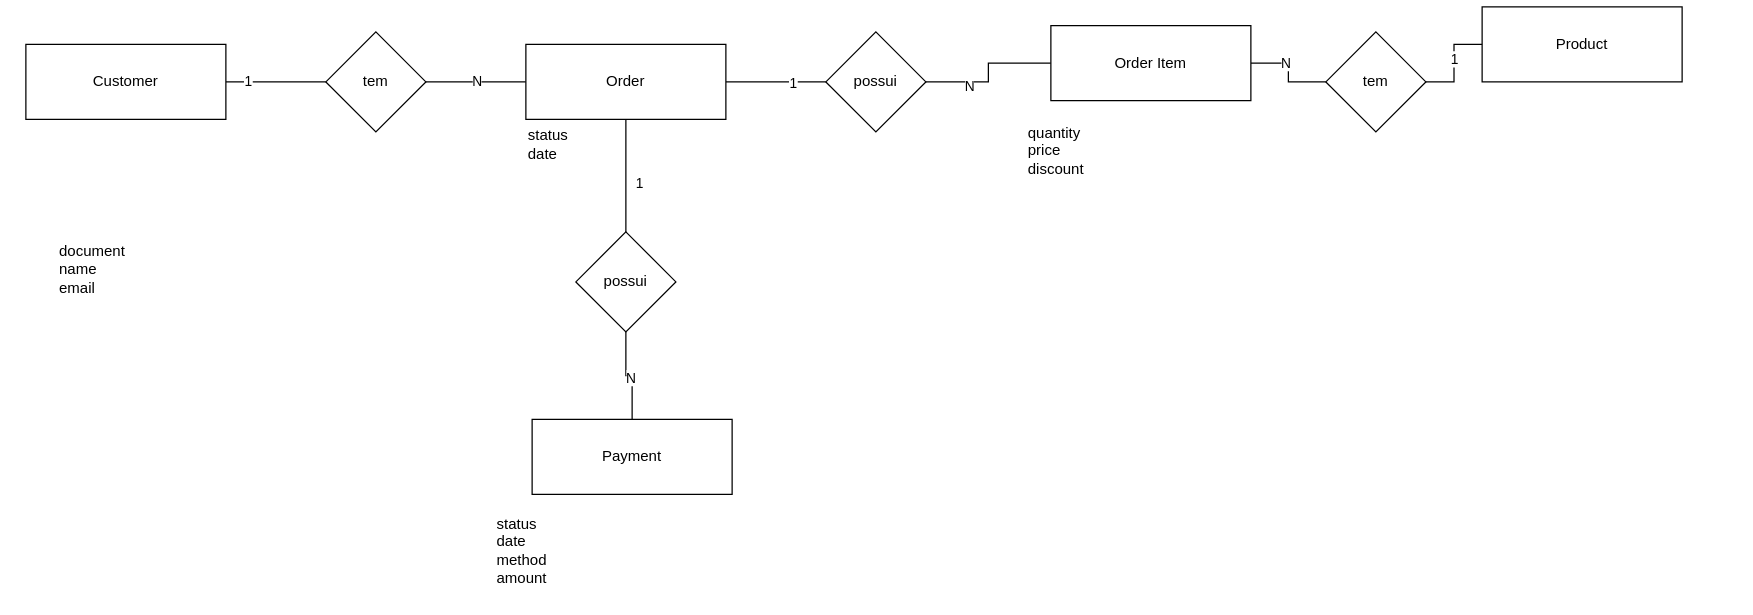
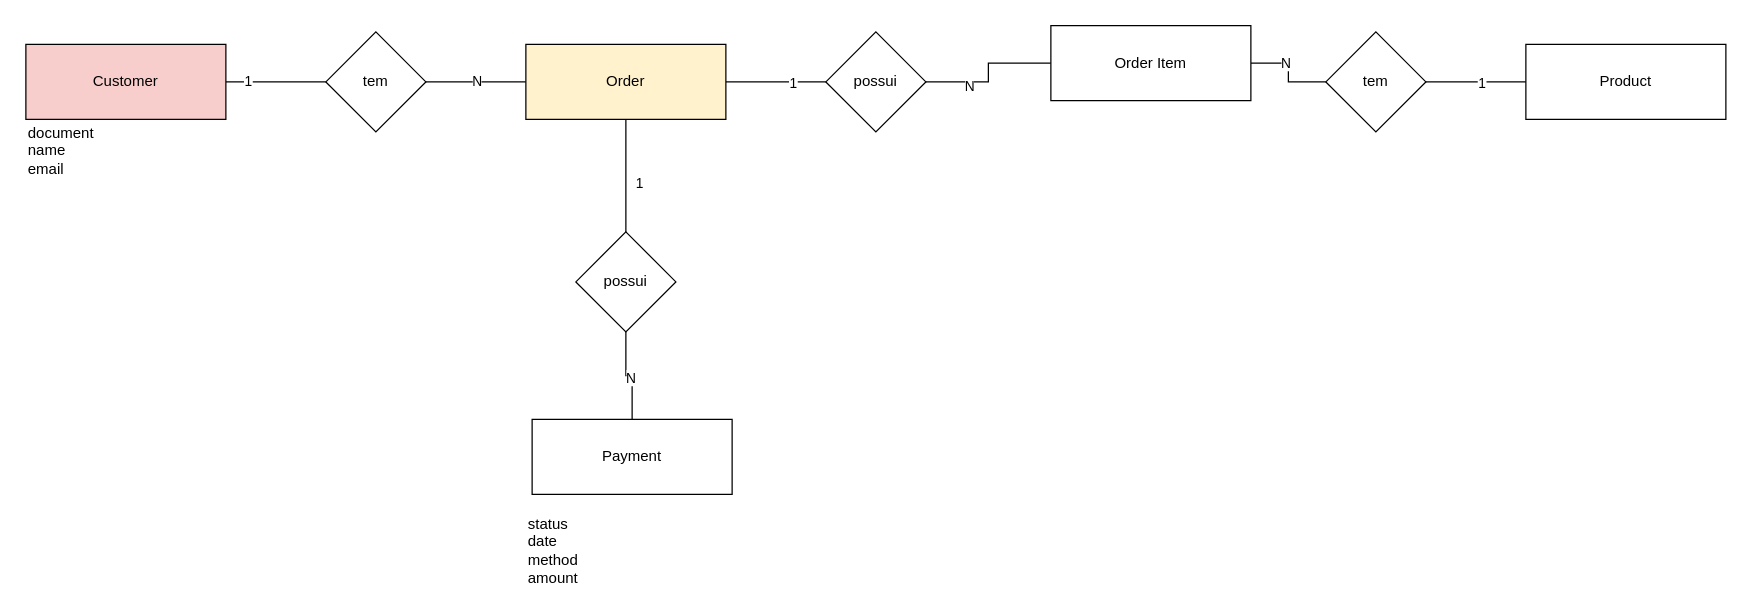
  <mxCell id="0" />
  <mxCell id="1" parent="0" />
  <mxCell id="2" style="edgeStyle=orthogonalEdgeStyle;rounded=0;orthogonalLoop=1;jettySize=auto;html=1;entryX=0;entryY=0.5;entryDx=0;entryDy=0;endArrow=none;endFill=0;" edge="1" parent="1" source="4" target="7"><mxGeometry relative="1" as="geometry" /></mxCell>
  <mxCell id="3" value="1" style="edgeLabel;html=1;align=center;verticalAlign=middle;resizable=0;points=[];" vertex="1" connectable="0" parent="2"><mxGeometry x="-0.575" y="1" relative="1" as="geometry"><mxPoint as="offset" /></mxGeometry></mxCell>
- <mxCell id="4" value="Customer" style="rounded=0;whiteSpace=wrap;html=1;" vertex="1" parent="1"><mxGeometry x="20" y="35" width="160" height="60" as="geometry" /></mxCell>
+ <mxCell id="4" value="Customer" style="rounded=0;whiteSpace=wrap;html=1;fillColor=#f8cecc;" vertex="1" parent="1"><mxGeometry x="20" y="35" width="160" height="60" as="geometry" /></mxCell>
  <mxCell id="5" style="edgeStyle=orthogonalEdgeStyle;rounded=0;orthogonalLoop=1;jettySize=auto;html=1;entryX=0;entryY=0.5;entryDx=0;entryDy=0;endArrow=none;endFill=0;" edge="1" parent="1" source="7" target="12"><mxGeometry relative="1" as="geometry" /></mxCell>
  <mxCell id="6" value="N" style="edgeLabel;html=1;align=center;verticalAlign=middle;resizable=0;points=[];" vertex="1" connectable="0" parent="5"><mxGeometry y="1" relative="1" as="geometry"><mxPoint as="offset" /></mxGeometry></mxCell>
  <mxCell id="7" value="tem" style="rhombus;whiteSpace=wrap;html=1;" vertex="1" parent="1"><mxGeometry x="260" y="25" width="80" height="80" as="geometry" /></mxCell>
  <mxCell id="8" style="edgeStyle=orthogonalEdgeStyle;rounded=0;orthogonalLoop=1;jettySize=auto;html=1;entryX=0;entryY=0.5;entryDx=0;entryDy=0;endArrow=none;endFill=0;" edge="1" parent="1" source="12" target="19"><mxGeometry relative="1" as="geometry" /></mxCell>
  <mxCell id="9" value="1" style="edgeLabel;html=1;align=center;verticalAlign=middle;resizable=0;points=[];" vertex="1" connectable="0" parent="8"><mxGeometry x="0.32" relative="1" as="geometry"><mxPoint as="offset" /></mxGeometry></mxCell>
  <mxCell id="10" style="edgeStyle=orthogonalEdgeStyle;rounded=0;orthogonalLoop=1;jettySize=auto;html=1;entryX=0.5;entryY=0;entryDx=0;entryDy=0;endArrow=none;endFill=0;" edge="1" parent="1" source="12" target="28"><mxGeometry relative="1" as="geometry" /></mxCell>
  <mxCell id="11" value="1" style="edgeLabel;html=1;align=center;verticalAlign=middle;resizable=0;points=[];" vertex="1" connectable="0" parent="10"><mxGeometry x="0.7" y="1" relative="1" as="geometry"><mxPoint x="9" y="-27" as="offset" /></mxGeometry></mxCell>
- <mxCell id="12" value="Order" style="rounded=0;whiteSpace=wrap;html=1;" vertex="1" parent="1"><mxGeometry x="420" y="35" width="160" height="60" as="geometry" /></mxCell>
- <mxCell id="13" value="Product" style="rounded=0;whiteSpace=wrap;html=1;" vertex="1" parent="1"><mxGeometry x="1185" y="5" width="160" height="60" as="geometry" /></mxCell>
+ <mxCell id="12" value="Order" style="rounded=0;whiteSpace=wrap;html=1;fillColor=#fff2cc;" vertex="1" parent="1"><mxGeometry x="420" y="35" width="160" height="60" as="geometry" /></mxCell>
+ <mxCell id="13" value="Product" style="rounded=0;whiteSpace=wrap;html=1;" vertex="1" parent="1"><mxGeometry x="1220" y="35" width="160" height="60" as="geometry" /></mxCell>
  <mxCell id="14" style="edgeStyle=orthogonalEdgeStyle;rounded=0;orthogonalLoop=1;jettySize=auto;html=1;entryX=1;entryY=0.5;entryDx=0;entryDy=0;endArrow=none;endFill=0;" edge="1" parent="1" source="18" target="19"><mxGeometry relative="1" as="geometry" /></mxCell>
  <mxCell id="15" value="N" style="edgeLabel;html=1;align=center;verticalAlign=middle;resizable=0;points=[];" vertex="1" connectable="0" parent="14"><mxGeometry x="0.4" y="3" relative="1" as="geometry"><mxPoint as="offset" /></mxGeometry></mxCell>
  <mxCell id="16" style="edgeStyle=orthogonalEdgeStyle;rounded=0;orthogonalLoop=1;jettySize=auto;html=1;entryX=0;entryY=0.5;entryDx=0;entryDy=0;endArrow=none;endFill=0;" edge="1" parent="1" source="18" target="22"><mxGeometry relative="1" as="geometry"><mxPoint x="640" y="305" as="targetPoint" /></mxGeometry></mxCell>
  <mxCell id="17" value="N" style="edgeLabel;html=1;align=center;verticalAlign=middle;resizable=0;points=[];" vertex="1" connectable="0" parent="16"><mxGeometry x="-0.267" y="1" relative="1" as="geometry"><mxPoint as="offset" /></mxGeometry></mxCell>
  <mxCell id="18" value="Order Item" style="rounded=0;whiteSpace=wrap;html=1;" vertex="1" parent="1"><mxGeometry x="840" y="20" width="160" height="60" as="geometry" /></mxCell>
  <mxCell id="19" value="possui" style="rhombus;whiteSpace=wrap;html=1;" vertex="1" parent="1"><mxGeometry x="660" y="25" width="80" height="80" as="geometry" /></mxCell>
  <mxCell id="20" style="edgeStyle=orthogonalEdgeStyle;rounded=0;orthogonalLoop=1;jettySize=auto;html=1;entryX=0;entryY=0.5;entryDx=0;entryDy=0;endArrow=none;endFill=0;exitX=1;exitY=0.5;exitDx=0;exitDy=0;" edge="1" parent="1" source="22" target="13"><mxGeometry relative="1" as="geometry"><mxPoint x="770" y="305" as="sourcePoint" /></mxGeometry></mxCell>
  <mxCell id="21" value="1" style="edgeLabel;html=1;align=center;verticalAlign=middle;resizable=0;points=[];" vertex="1" connectable="0" parent="20"><mxGeometry x="0.1" relative="1" as="geometry"><mxPoint as="offset" /></mxGeometry></mxCell>
  <mxCell id="22" value="tem" style="rhombus;whiteSpace=wrap;html=1;" vertex="1" parent="1"><mxGeometry x="1060" y="25" width="80" height="80" as="geometry" /></mxCell>
- <mxCell id="23" value="document&lt;br&gt;name&lt;br&gt;email" style="text;html=1;strokeColor=none;fillColor=none;align=left;verticalAlign=middle;whiteSpace=wrap;rounded=0;" vertex="1" parent="1"><mxGeometry x="45" y="190" width="160" height="50" as="geometry" /></mxCell>
- <mxCell id="24" value="status&lt;br&gt;date" style="text;html=1;strokeColor=none;fillColor=none;align=left;verticalAlign=middle;whiteSpace=wrap;rounded=0;" vertex="1" parent="1"><mxGeometry x="420" y="95" width="70" height="40" as="geometry" /></mxCell>
+ <mxCell id="23" value="document&lt;br&gt;name&lt;br&gt;email" style="text;html=1;strokeColor=none;fillColor=none;align=left;verticalAlign=middle;whiteSpace=wrap;rounded=0;" vertex="1" parent="1"><mxGeometry x="20" y="95" width="160" height="50" as="geometry" /></mxCell>
  <mxCell id="25" value="Payment" style="rounded=0;whiteSpace=wrap;html=1;" vertex="1" parent="1"><mxGeometry x="425" y="335" width="160" height="60" as="geometry" /></mxCell>
  <mxCell id="26" style="edgeStyle=orthogonalEdgeStyle;rounded=0;orthogonalLoop=1;jettySize=auto;html=1;entryX=0.5;entryY=0;entryDx=0;entryDy=0;endArrow=none;endFill=0;" edge="1" parent="1" source="28" target="25"><mxGeometry relative="1" as="geometry" /></mxCell>
  <mxCell id="27" value="N" style="edgeLabel;html=1;align=center;verticalAlign=middle;resizable=0;points=[];" vertex="1" connectable="0" parent="26"><mxGeometry x="0.013" y="-1" relative="1" as="geometry"><mxPoint as="offset" /></mxGeometry></mxCell>
  <mxCell id="28" value="possui" style="rhombus;whiteSpace=wrap;html=1;" vertex="1" parent="1"><mxGeometry x="460" y="185" width="80" height="80" as="geometry" /></mxCell>
- <mxCell id="29" value="status&lt;br&gt;date&lt;br&gt;method&lt;br&gt;amount" style="text;html=1;strokeColor=none;fillColor=none;align=left;verticalAlign=middle;whiteSpace=wrap;rounded=0;" vertex="1" parent="1"><mxGeometry x="395" y="410" width="160" height="60" as="geometry" /></mxCell>
- <mxCell id="30" value="quantity&lt;br&gt;price&lt;br&gt;discount" style="text;html=1;strokeColor=none;fillColor=none;align=left;verticalAlign=middle;whiteSpace=wrap;rounded=0;" vertex="1" parent="1"><mxGeometry x="820" y="95" width="60" height="50" as="geometry" /></mxCell>
+ <mxCell id="29" value="status&lt;br&gt;date&lt;br&gt;method&lt;br&gt;amount" style="text;html=1;strokeColor=none;fillColor=none;align=left;verticalAlign=middle;whiteSpace=wrap;rounded=0;" vertex="1" parent="1"><mxGeometry x="420" y="410" width="160" height="60" as="geometry" /></mxCell>
